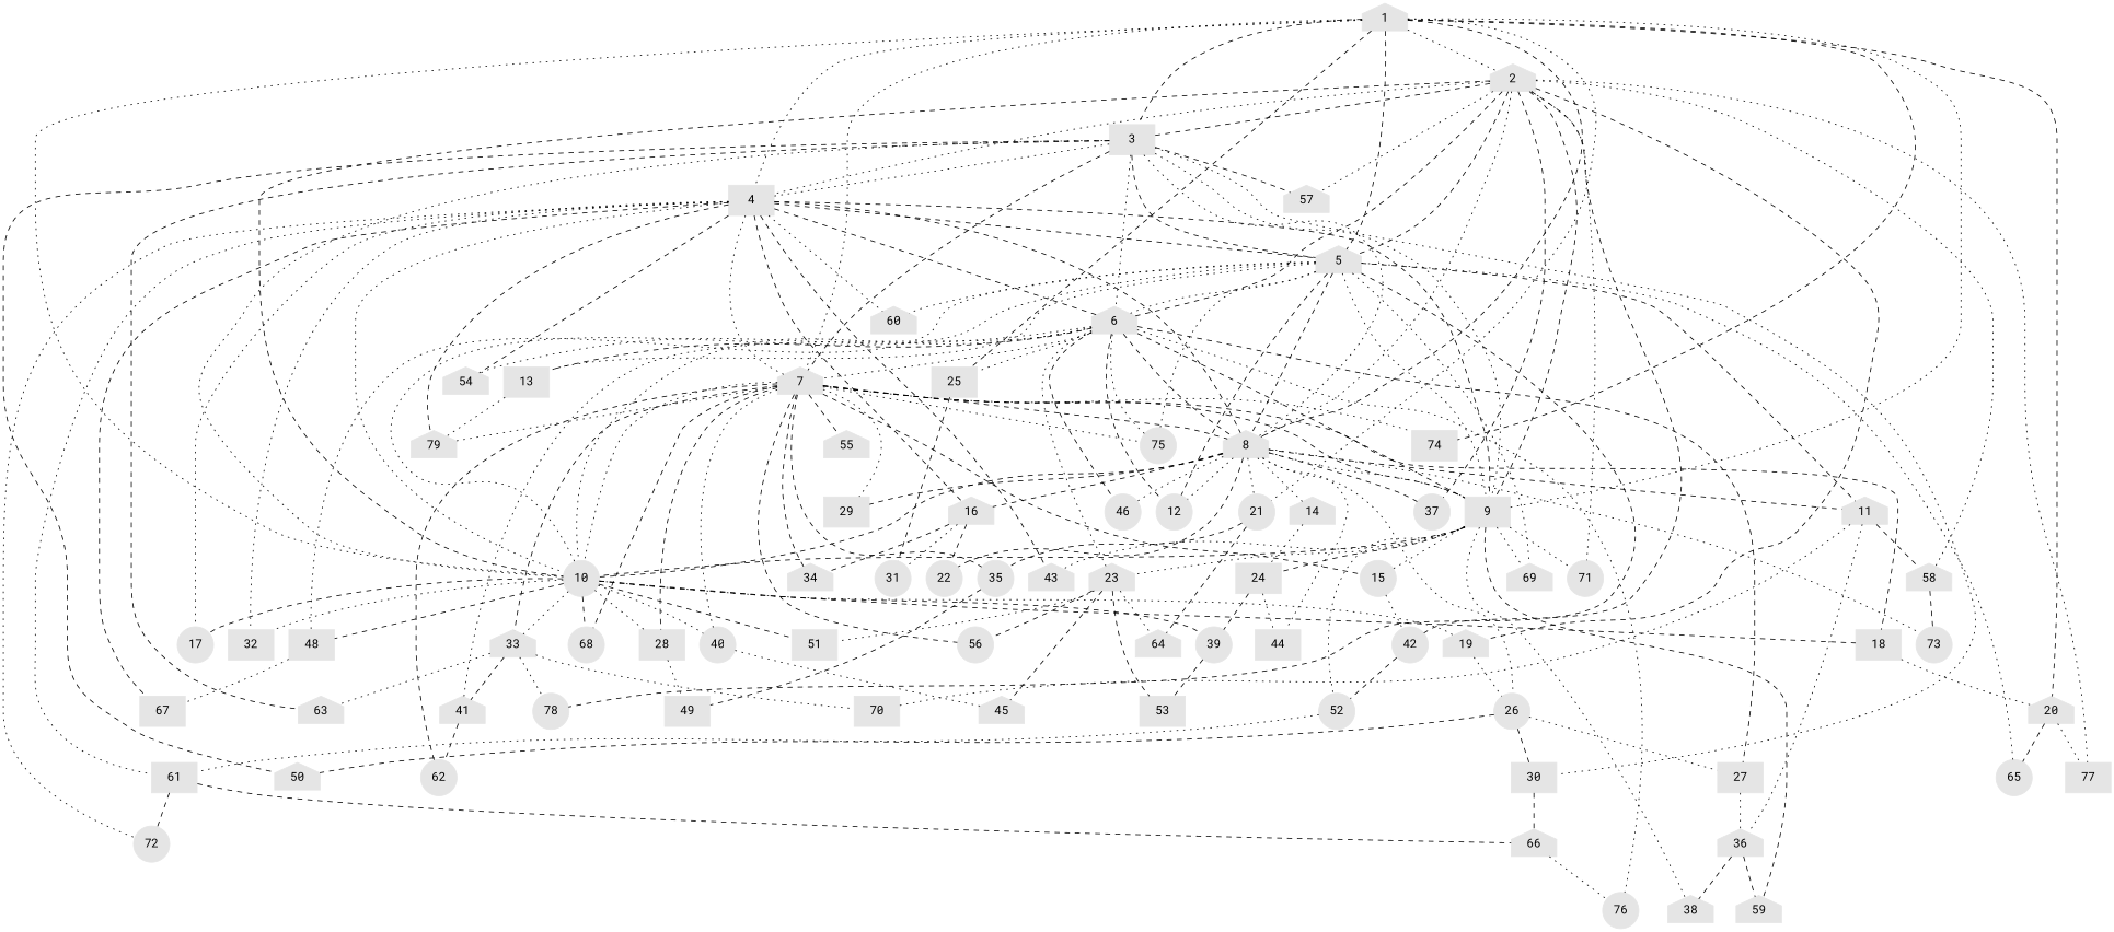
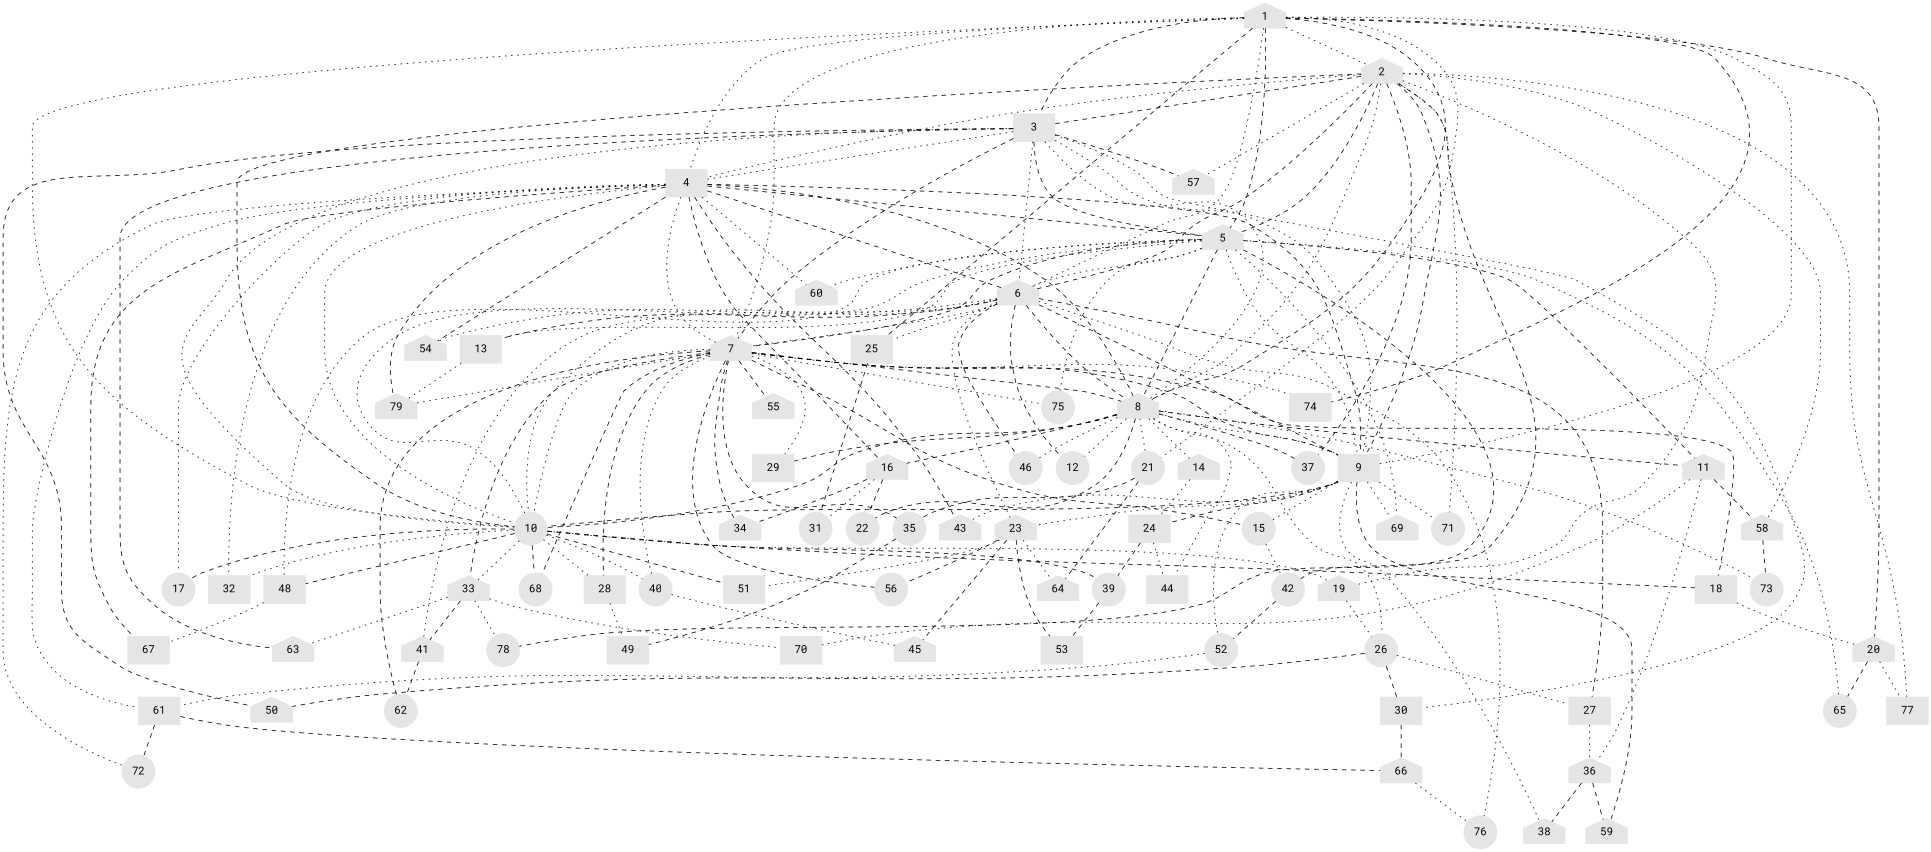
  graph {
    fontname="Roboto Mono"
    node [color=gray90 fontname="Roboto Mono" shape=house style=filled]
    edge [fontname="Roboto Mono" style=dotted]
    1
    2
    3 [shape=box]
    4 [shape=box]
    5
    6
    7
    8
    9 [shape=box]
    10 [shape=circle]
    20
    21 [shape=circle]
    25 [shape=box]
    74 [shape=box]
    19
    37 [shape=circle]
    42 [shape=circle]
    57
    58
    71 [shape=circle]
    77 [shape=box]
    30 [shape=box]
    50
    63
    16
    17 [shape=circle]
    32 [shape=box]
    43
    54
    60
    61 [shape=box]
    67 [shape=box]
    72 [shape=circle]
    79
    11
    13 [shape=box]
    48 [shape=box]
    65 [shape=circle]
    69
    75 [shape=circle]
    78 [shape=circle]
    12 [shape=circle]
    23
    27 [shape=box]
    41
    46 [shape=circle]
    76 [shape=circle]
    15 [shape=circle]
    18 [shape=box]
    28 [shape=box]
    29 [shape=box]
    33
    34
    35 [shape=circle]
    40 [shape=circle]
    55
    56 [shape=circle]
    62 [shape=circle]
    68 [shape=circle]
    14
    22 [shape=circle]
    26 [shape=circle]
    44 [shape=box]
    73 [shape=circle]
    24 [shape=box]
    38
    52 [shape=circle]
    59
    39 [shape=circle]
    51 [shape=box]
    64
    31 [shape=circle]
    66
    36
    70 [shape=box]
    45
    53 [shape=box]
    49 [shape=box]
    1 -- 2
    1 -- 3 [style=dashed]
    1 -- 4
    1 -- 5 [style=dashed]
-   75 -- 6
+   1 -- 6
    1 -- 7
    1 -- 8 [style=dashed]
    1 -- 9
    1 -- 10
    1 -- 20 [style=dashed]
    1 -- 21
    1 -- 25 [style=dashed]
    1 -- 74 [style=dashed]
    2 -- 3 [style=dashed]
    2 -- 4
    2 -- 5 [style=dashed]
    2 -- 6 [style=dashed]
    2 -- 8
    2 -- 9 [style=dashed]
    2 -- 10 [style=dashed]
-   2 -- 19 [style=dashed]
+   2 -- 19
    2 -- 37 [style=dashed]
    2 -- 42 [style=dashed]
    2 -- 57
    2 -- 58
    2 -- 71
    2 -- 77
    3 -- 4
    3 -- 5 [style=dashed]
    3 -- 6
    3 -- 7 [style=dashed]
    3 -- 8
    3 -- 9
    3 -- 10
    3 -- 57 [style=dashed]
    3 -- 30
    3 -- 50 [style=dashed]
    3 -- 63 [style=dashed]
    4 -- 5 [style=dashed]
    4 -- 6 [style=dashed]
    4 -- 7
    4 -- 8 [style=dashed]
    4 -- 9 [style=dashed]
    4 -- 10
    4 -- 16 [style=dashed]
    4 -- 17
    4 -- 32
    4 -- 43 [style=dashed]
    4 -- 54 [style=dashed]
    4 -- 60
    4 -- 61
    4 -- 67 [style=dashed]
    4 -- 72
    4 -- 79 [style=dashed]
    5 -- 6
-   5 -- 12 [style=dashed]
+   5 -- 7 [style=dashed]
    5 -- 8 [style=dashed]
    5 -- 9
    5 -- 10
    5 -- 60
    5 -- 11 [style=dashed]
    5 -- 13
    5 -- 48
    5 -- 65
    5 -- 69
    5 -- 75
    5 -- 78 [style=dashed]
    6 -- 7
    6 -- 8 [style=dashed]
    6 -- 9 [style=dashed]
    6 -- 10
    6 -- 25
    6 -- 54
    6 -- 13 [style=dashed]
    6 -- 12 [style=dashed]
    6 -- 23
    6 -- 27 [style=dashed]
    6 -- 41
    6 -- 46 [style=dashed]
    6 -- 76
    7 -- 8 [style=dashed]
    7 -- 9 [style=dashed]
    7 -- 10
    7 -- 74
    7 -- 79
    7 -- 75
    7 -- 15 [style=dashed]
    7 -- 18 [style=dashed]
    7 -- 28 [style=dashed]
    7 -- 29
    7 -- 33 [style=dashed]
    7 -- 34 [style=dashed]
    7 -- 35 [style=dashed]
    7 -- 40
    7 -- 55 [style=dashed]
    7 -- 56 [style=dashed]
    7 -- 62 [style=dashed]
    7 -- 68 [style=dashed]
    8 -- 9
    8 -- 10 [style=dashed]
    8 -- 21
    8 -- 37 [style=dashed]
    8 -- 16 [style=dashed]
    8 -- 11 [style=dashed]
    8 -- 12
    8 -- 46
    8 -- 29 [style=dashed]
    8 -- 14
    8 -- 22 [style=dashed]
    8 -- 26
    8 -- 44
    8 -- 73
    9 -- 10 [style=dashed]
    9 -- 71
    9 -- 43
    9 -- 69
    9 -- 23
    9 -- 15
    9 -- 24 [style=dashed]
    9 -- 38
    9 -- 52
    9 -- 59 [style=dashed]
    10 -- 19
    10 -- 17 [style=dashed]
    10 -- 32
    10 -- 48 [style=dashed]
    10 -- 18 [style=dashed]
    10 -- 28
    10 -- 33
    10 -- 40
    10 -- 68 [style=dashed]
    10 -- 39 [style=dashed]
    10 -- 51 [style=dashed]
    20 -- 77
    20 -- 65 [style=dashed]
    21 -- 35 [style=dashed]
    21 -- 64 [style=dashed]
    25 -- 31 [style=dashed]
    19 -- 26
    42 -- 52 [style=dashed]
    58 -- 73 [style=dashed]
    30 -- 66 [style=dashed]
    16 -- 34 [style=dashed]
    16 -- 22 [style=dashed]
    16 -- 31
    61 -- 72 [style=dashed]
    61 -- 66 [style=dashed]
    11 -- 58 [style=dashed]
    11 -- 36
    11 -- 70
    13 -- 79
    48 -- 67
    23 -- 56 [style=dashed]
    23 -- 51
    23 -- 64
    23 -- 45 [style=dashed]
    23 -- 53 [style=dashed]
    27 -- 36
    41 -- 62 [style=dashed]
    15 -- 42
    18 -- 20
    28 -- 49
    33 -- 63
    33 -- 78
    33 -- 41 [style=dashed]
    33 -- 70
    35 -- 49 [style=dashed]
    40 -- 45
    14 -- 24
    26 -- 30 [style=dashed]
    26 -- 50 [style=dashed]
    26 -- 27
    24 -- 44
    24 -- 39 [style=dashed]
    52 -- 61
    39 -- 53 [style=dashed]
    66 -- 76
    36 -- 38 [style=dashed]
    36 -- 59 [style=dashed]
  }
